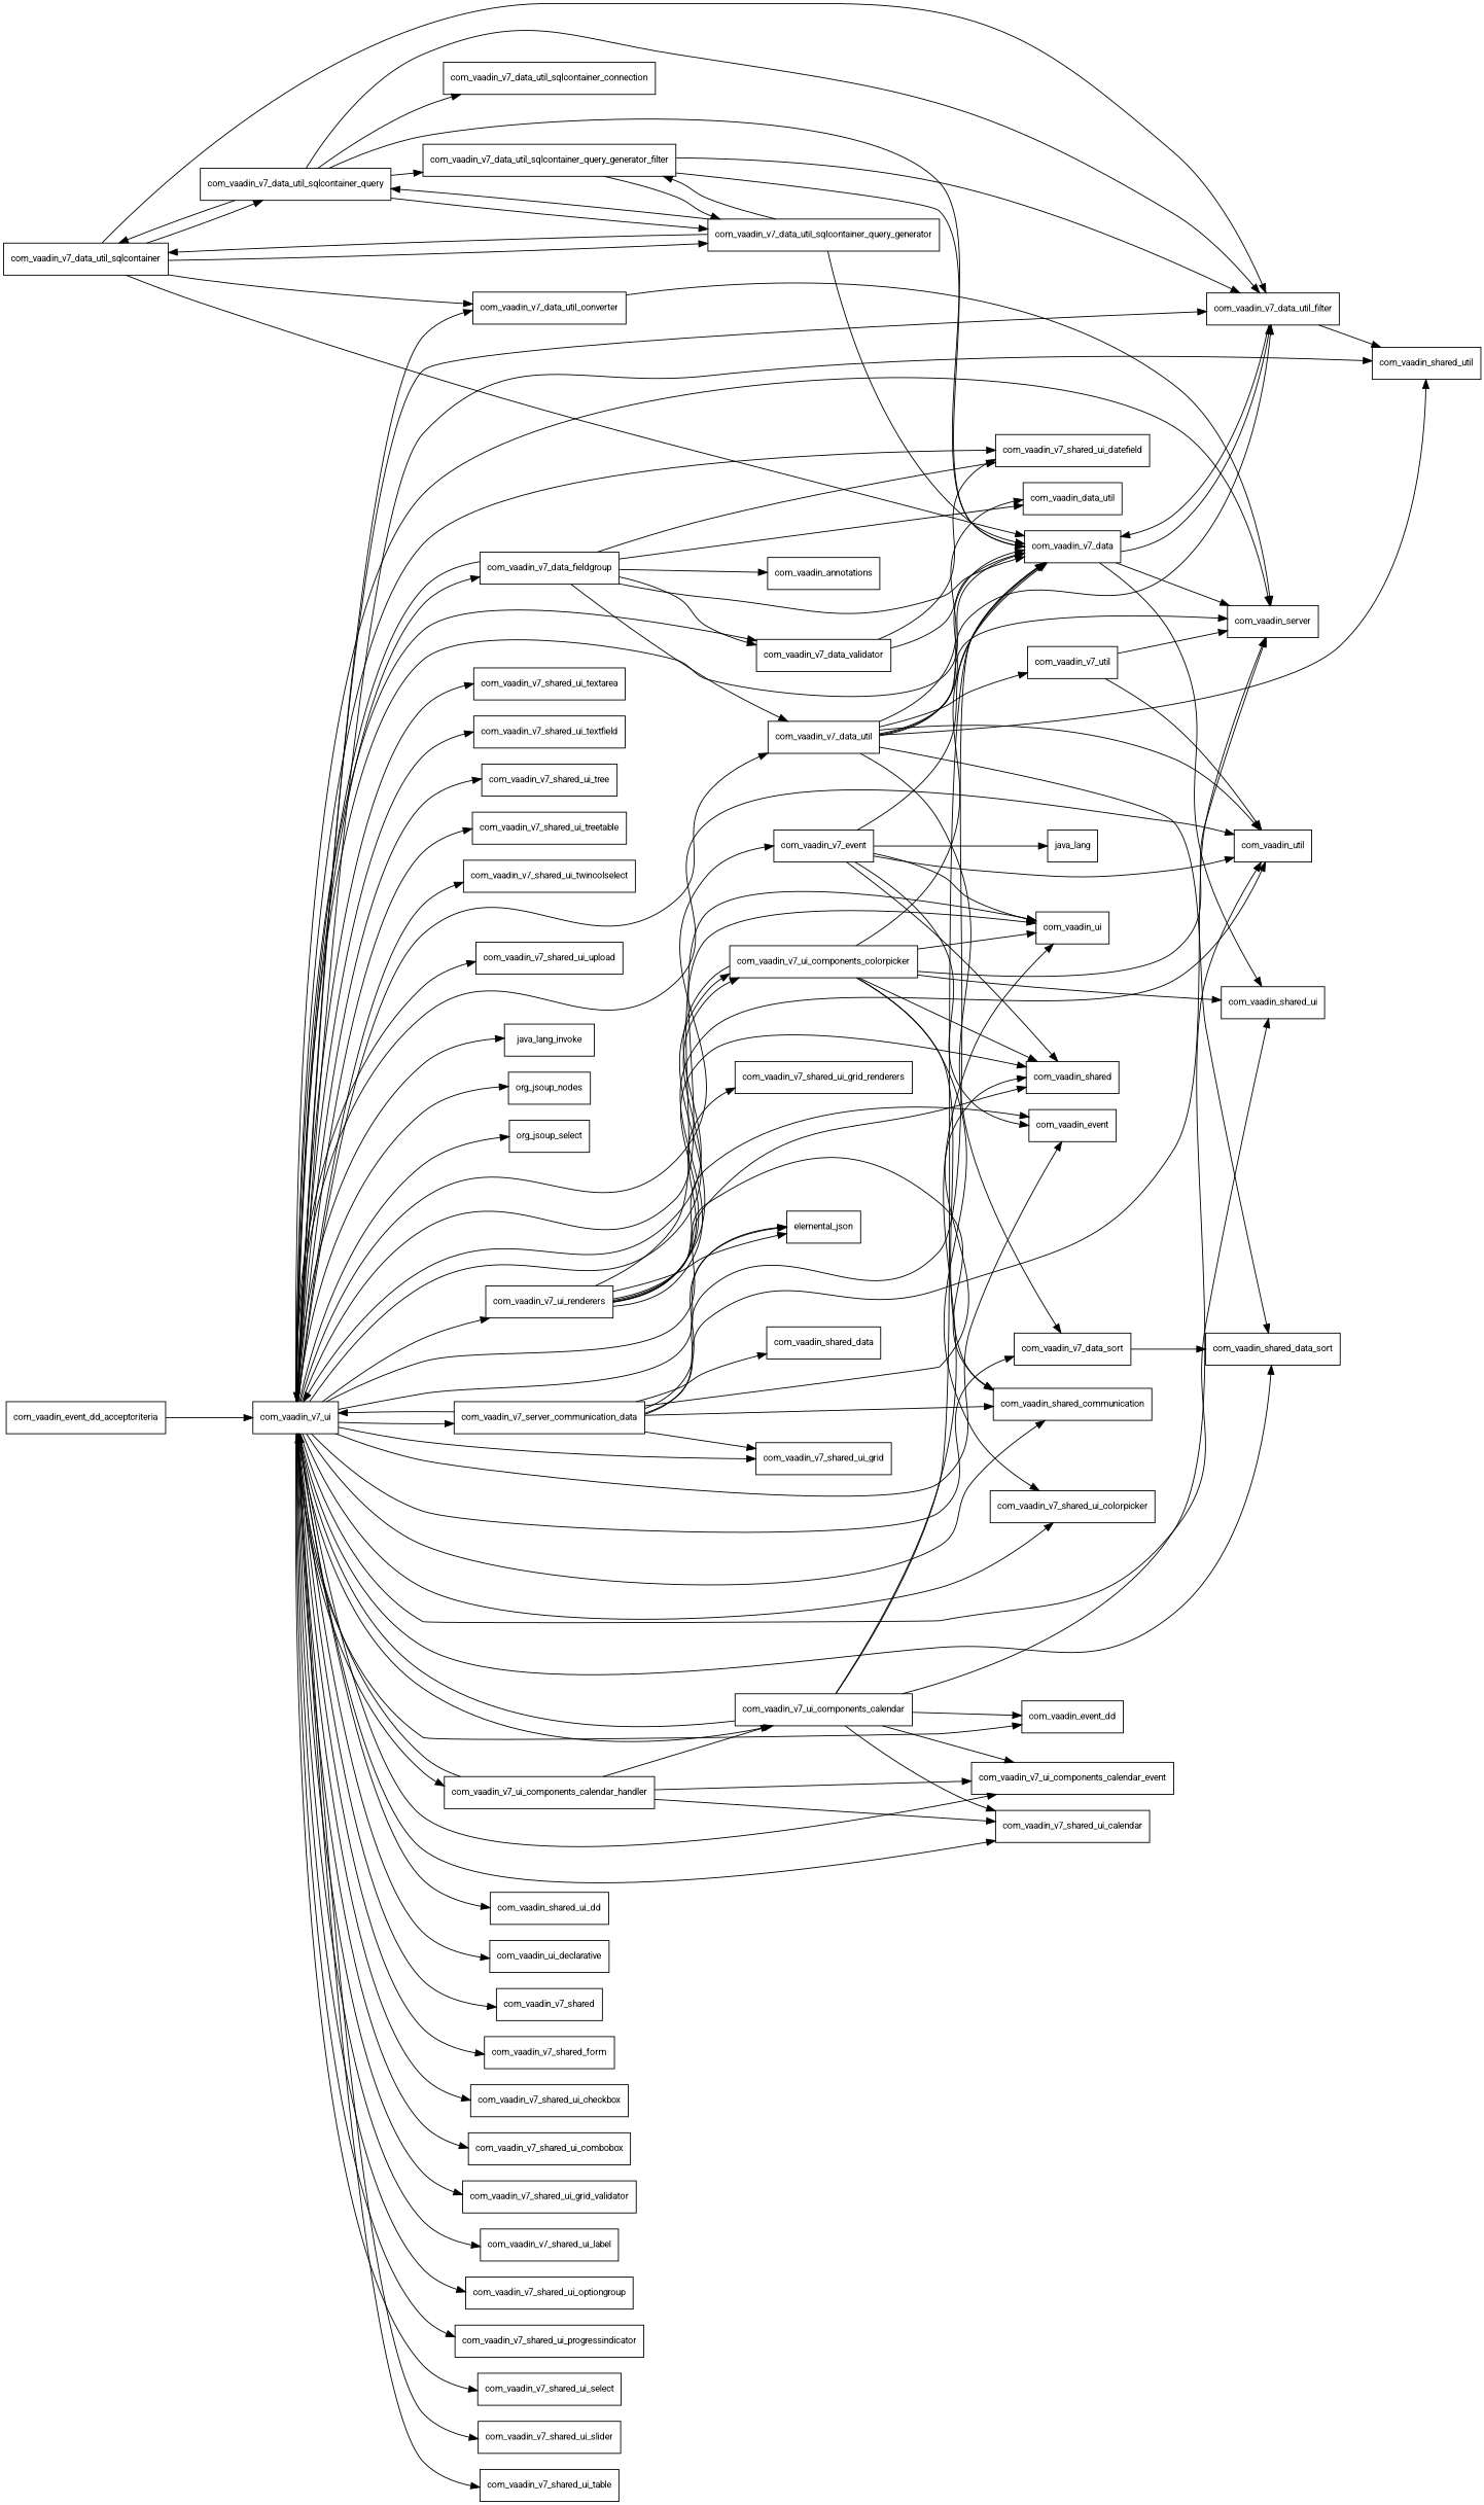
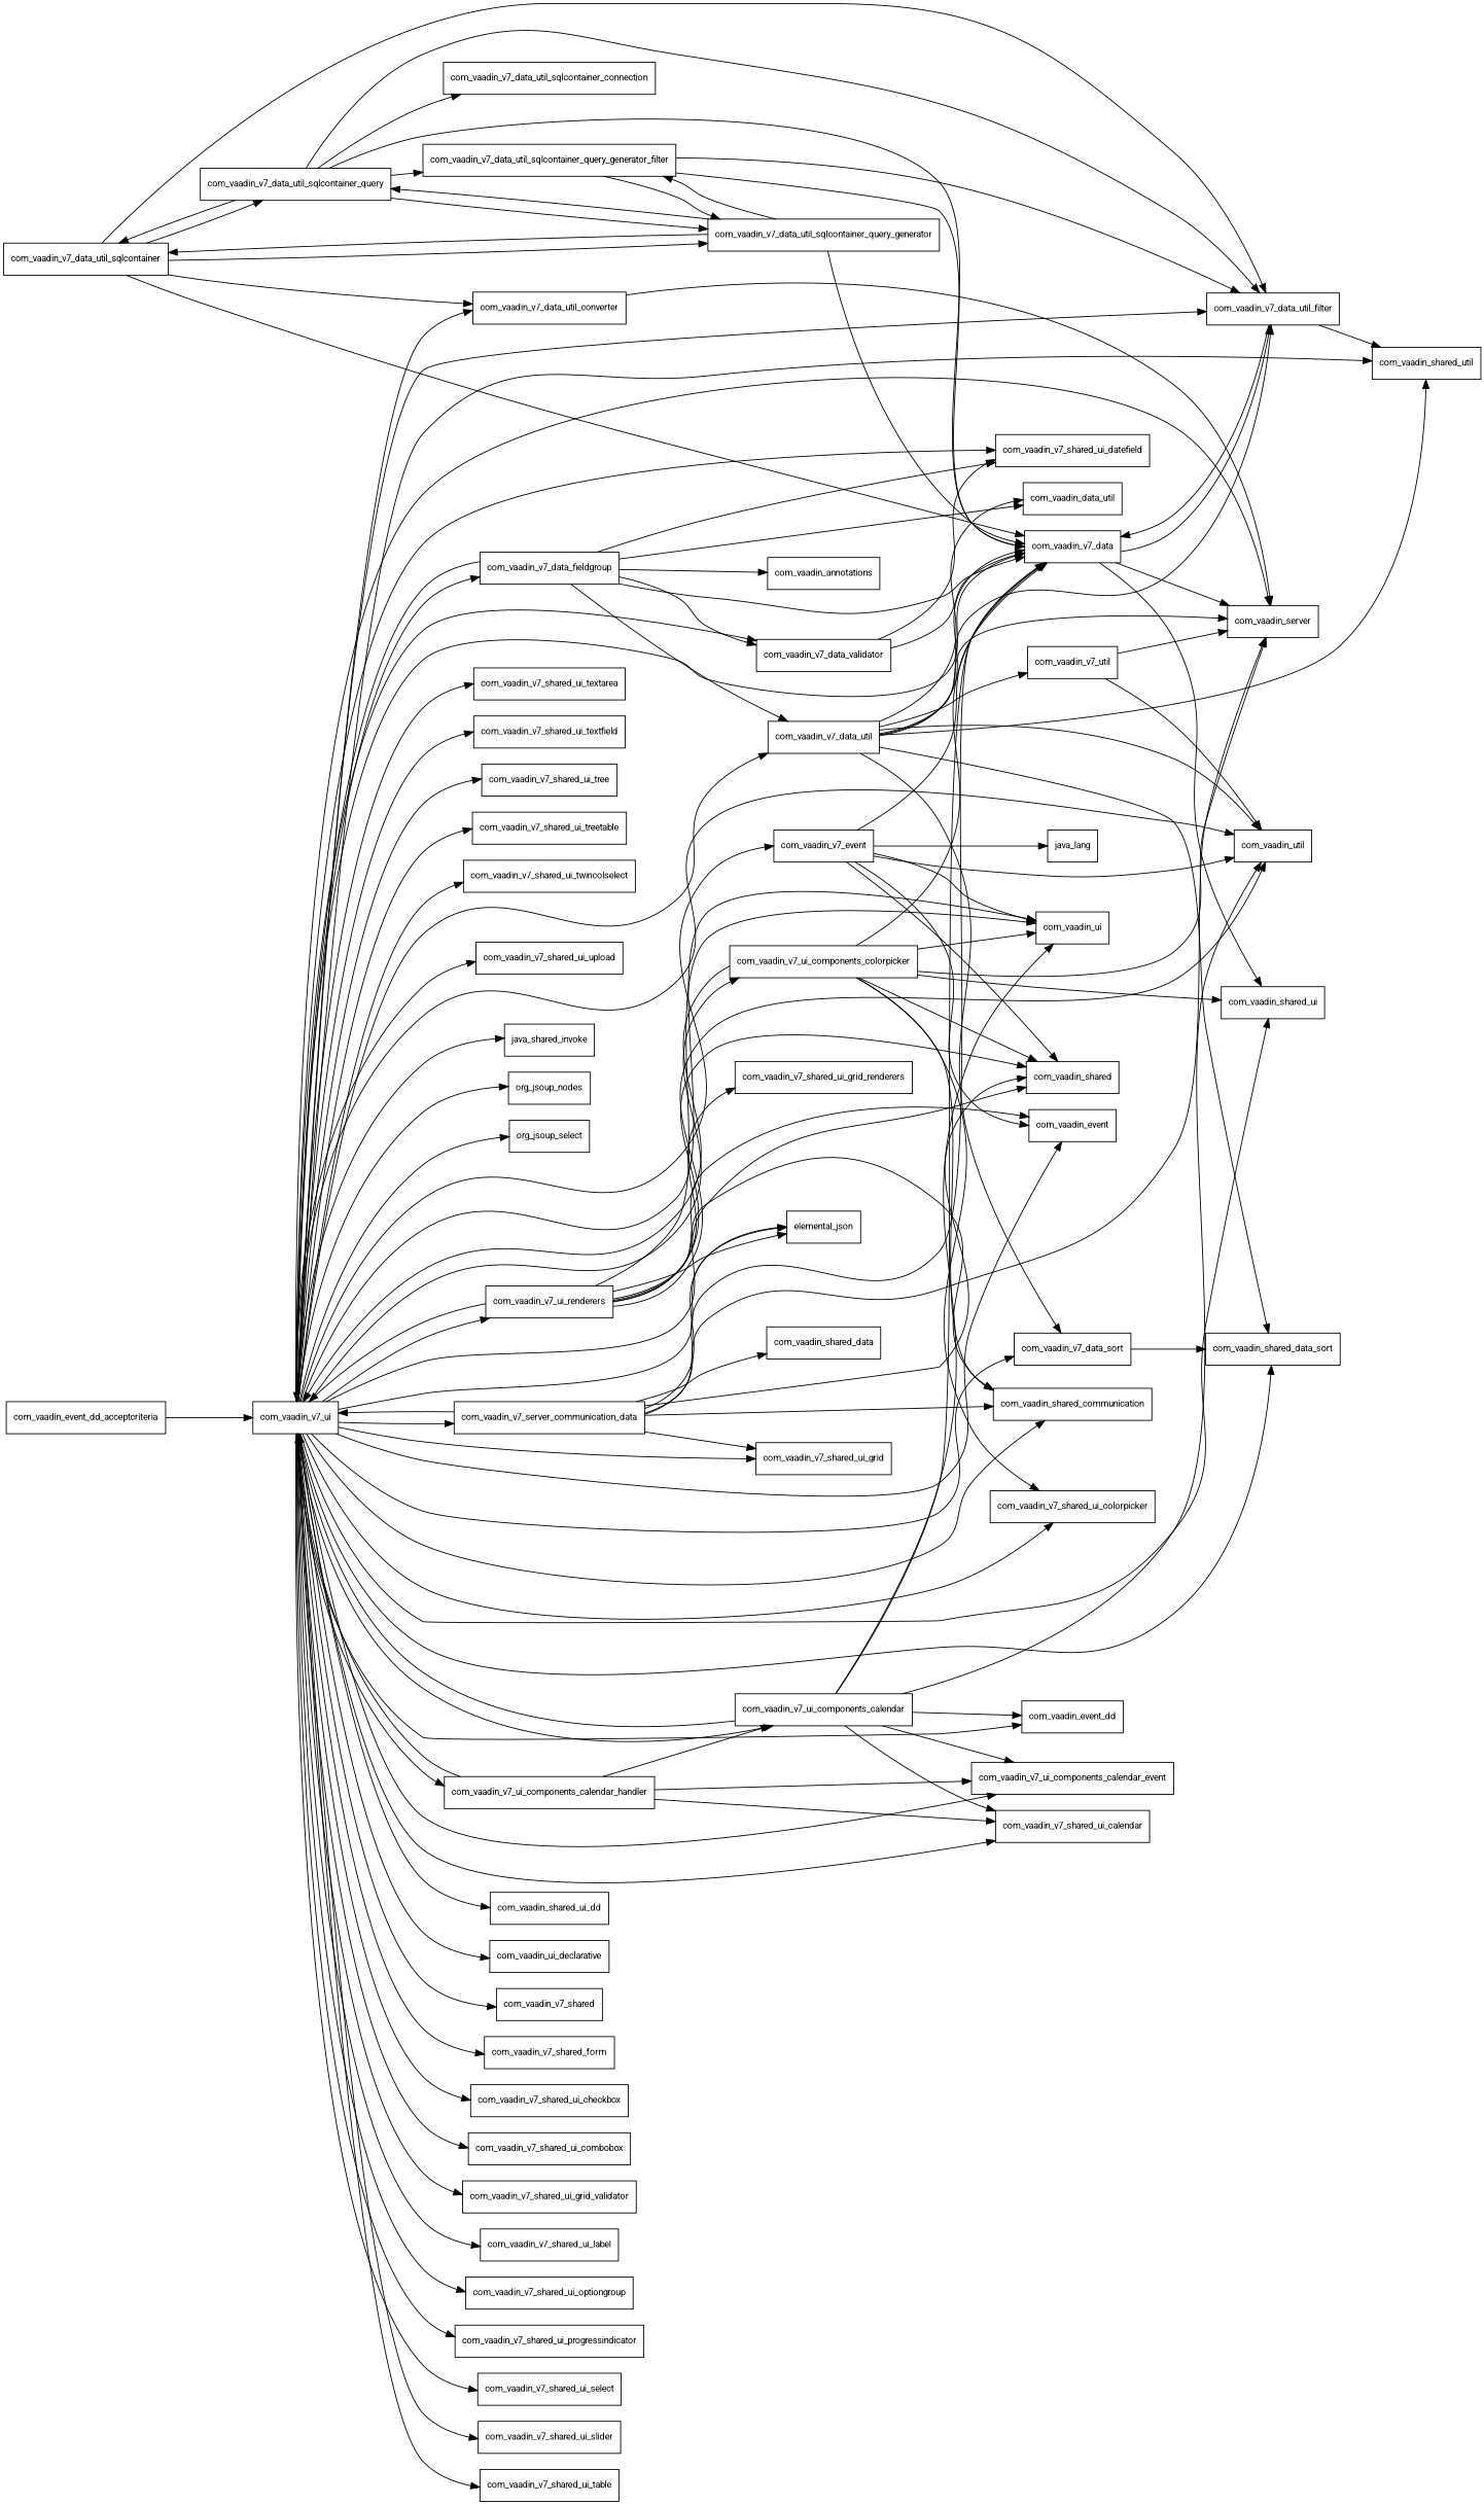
  digraph {
    fontname=Roboto
    rankdir=LR
    node [fontname=Roboto fontsize=10.0 shape=box]
    edge [fontname=Roboto]
    com_vaadin_v7_data
    com_vaadin_server
    com_vaadin_shared_ui
    com_vaadin_v7_data_util_filter
    com_vaadin_shared_util
    com_vaadin_v7_data_fieldgroup
    com_vaadin_annotations
    com_vaadin_data_util
    com_vaadin_v7_data_util
    com_vaadin_v7_data_validator
    com_vaadin_v7_ui
    com_vaadin_v7_shared_ui_datefield
    com_vaadin_util
    com_vaadin_v7_data_sort
    com_vaadin_shared_data_sort
    com_vaadin_v7_util
    com_vaadin_v7_data_util_converter
    com_vaadin_v7_event
    com_vaadin_event
    com_vaadin_shared
    com_vaadin_ui
    com_vaadin_v7_server_communication_data
    com_vaadin_shared_communication
    com_vaadin_v7_shared_ui_grid
    elemental_json
    com_vaadin_event_dd
    com_vaadin_shared_ui_dd
    com_vaadin_ui_declarative
    com_vaadin_v7_shared
    com_vaadin_v7_shared_form
    com_vaadin_v7_shared_ui_calendar
    com_vaadin_v7_shared_ui_checkbox
    com_vaadin_v7_shared_ui_colorpicker
    com_vaadin_v7_shared_ui_combobox
    n35 [label=com_vaadin_v7_shared_ui_grid_validator]
    com_vaadin_v7_shared_ui_label
    com_vaadin_v7_shared_ui_optiongroup
    com_vaadin_v7_shared_ui_progressindicator
    com_vaadin_v7_shared_ui_select
    com_vaadin_v7_shared_ui_slider
    com_vaadin_v7_shared_ui_table
    com_vaadin_v7_shared_ui_textarea
    com_vaadin_v7_shared_ui_textfield
    com_vaadin_v7_shared_ui_tree
    com_vaadin_v7_shared_ui_treetable
    com_vaadin_v7_shared_ui_twincolselect
    com_vaadin_v7_shared_ui_upload
    com_vaadin_v7_ui_components_calendar
    com_vaadin_v7_ui_components_calendar_event
    com_vaadin_v7_ui_components_calendar_handler
    com_vaadin_v7_ui_components_colorpicker
    com_vaadin_v7_ui_renderers
-   java_lang_invoke
+   java_lang_invoke [label=java_shared_invoke]
    org_jsoup_nodes
    org_jsoup_select
    java_lang
    com_vaadin_shared_data
    com_vaadin_event_dd_acceptcriteria
    com_vaadin_v7_shared_ui_grid_renderers
    com_vaadin_v7_data_util_sqlcontainer
    com_vaadin_v7_data_util_sqlcontainer_query
    com_vaadin_v7_data_util_sqlcontainer_query_generator
    com_vaadin_v7_data_util_sqlcontainer_connection
    com_vaadin_v7_data_util_sqlcontainer_query_generator_filter
    com_vaadin_v7_data -> com_vaadin_server
    com_vaadin_v7_data -> com_vaadin_shared_ui
    com_vaadin_v7_data -> com_vaadin_v7_data_util_filter
    com_vaadin_v7_data_util_filter -> com_vaadin_v7_data
    com_vaadin_v7_data_util_filter -> com_vaadin_shared_util
    com_vaadin_v7_data_fieldgroup -> com_vaadin_v7_data
    com_vaadin_v7_data_fieldgroup -> com_vaadin_annotations
    com_vaadin_v7_data_fieldgroup -> com_vaadin_data_util
    com_vaadin_v7_data_fieldgroup -> com_vaadin_v7_data_util
    com_vaadin_v7_data_fieldgroup -> com_vaadin_v7_data_validator
    com_vaadin_v7_data_fieldgroup -> com_vaadin_v7_ui
    com_vaadin_v7_data_fieldgroup -> com_vaadin_v7_shared_ui_datefield
    com_vaadin_v7_data_util -> com_vaadin_v7_data
    com_vaadin_v7_data_util -> com_vaadin_server
    com_vaadin_v7_data_util -> com_vaadin_v7_data_util_filter
    com_vaadin_v7_data_util -> com_vaadin_shared_util
    com_vaadin_v7_data_util -> com_vaadin_data_util
    com_vaadin_v7_data_util -> com_vaadin_util
    com_vaadin_v7_data_util -> com_vaadin_v7_data_sort
    com_vaadin_v7_data_util -> com_vaadin_shared_data_sort
    com_vaadin_v7_data_util -> com_vaadin_v7_util
    com_vaadin_v7_data_validator -> com_vaadin_v7_data
    com_vaadin_v7_data_validator -> com_vaadin_v7_shared_ui_datefield
    com_vaadin_v7_ui -> com_vaadin_v7_data
    com_vaadin_v7_ui -> com_vaadin_server
    com_vaadin_v7_ui -> com_vaadin_shared_ui
    com_vaadin_v7_ui -> com_vaadin_v7_data_util_filter
    com_vaadin_v7_ui -> com_vaadin_shared_util
    com_vaadin_v7_ui -> com_vaadin_v7_data_fieldgroup
    com_vaadin_v7_ui -> com_vaadin_v7_data_util
    com_vaadin_v7_ui -> com_vaadin_v7_data_validator
    com_vaadin_v7_ui -> com_vaadin_v7_shared_ui_datefield
    com_vaadin_v7_ui -> com_vaadin_util
    com_vaadin_v7_ui -> com_vaadin_v7_data_sort
    com_vaadin_v7_ui -> com_vaadin_shared_data_sort
    com_vaadin_v7_ui -> com_vaadin_v7_data_util_converter
    com_vaadin_v7_ui -> com_vaadin_v7_event
    com_vaadin_v7_ui -> com_vaadin_event
    com_vaadin_v7_ui -> com_vaadin_shared
    com_vaadin_v7_ui -> com_vaadin_ui
    com_vaadin_v7_ui -> com_vaadin_v7_server_communication_data
    com_vaadin_v7_ui -> com_vaadin_shared_communication
    com_vaadin_v7_ui -> com_vaadin_v7_shared_ui_grid
    com_vaadin_v7_ui -> elemental_json
    com_vaadin_v7_ui -> com_vaadin_event_dd
    com_vaadin_v7_ui -> com_vaadin_shared_ui_dd
    com_vaadin_v7_ui -> com_vaadin_ui_declarative
    com_vaadin_v7_ui -> com_vaadin_v7_shared
    com_vaadin_v7_ui -> com_vaadin_v7_shared_form
    com_vaadin_v7_ui -> com_vaadin_v7_shared_ui_calendar
    com_vaadin_v7_ui -> com_vaadin_v7_shared_ui_checkbox
    com_vaadin_v7_ui -> com_vaadin_v7_shared_ui_colorpicker
    com_vaadin_v7_ui -> com_vaadin_v7_shared_ui_combobox
    com_vaadin_v7_ui -> n35
    com_vaadin_v7_ui -> com_vaadin_v7_shared_ui_label
    com_vaadin_v7_ui -> com_vaadin_v7_shared_ui_optiongroup
    com_vaadin_v7_ui -> com_vaadin_v7_shared_ui_progressindicator
    com_vaadin_v7_ui -> com_vaadin_v7_shared_ui_select
    com_vaadin_v7_ui -> com_vaadin_v7_shared_ui_slider
    com_vaadin_v7_ui -> com_vaadin_v7_shared_ui_table
    com_vaadin_v7_ui -> com_vaadin_v7_shared_ui_textarea
    com_vaadin_v7_ui -> com_vaadin_v7_shared_ui_textfield
    com_vaadin_v7_ui -> com_vaadin_v7_shared_ui_tree
    com_vaadin_v7_ui -> com_vaadin_v7_shared_ui_treetable
    com_vaadin_v7_ui -> com_vaadin_v7_shared_ui_twincolselect
    com_vaadin_v7_ui -> com_vaadin_v7_shared_ui_upload
    com_vaadin_v7_ui -> com_vaadin_v7_ui_components_calendar
    com_vaadin_v7_ui -> com_vaadin_v7_ui_components_calendar_event
    com_vaadin_v7_ui -> com_vaadin_v7_ui_components_calendar_handler
    com_vaadin_v7_ui -> com_vaadin_v7_ui_components_colorpicker
    com_vaadin_v7_ui -> com_vaadin_v7_ui_renderers
    com_vaadin_v7_ui -> java_lang_invoke
    com_vaadin_v7_ui -> org_jsoup_nodes
    com_vaadin_v7_ui -> org_jsoup_select
    com_vaadin_v7_data_sort -> com_vaadin_shared_data_sort
    com_vaadin_v7_util -> com_vaadin_server
    com_vaadin_v7_util -> com_vaadin_util
    com_vaadin_v7_data_util_converter -> com_vaadin_server
    com_vaadin_v7_event -> com_vaadin_v7_data
    com_vaadin_v7_event -> com_vaadin_util
    com_vaadin_v7_event -> com_vaadin_event
    com_vaadin_v7_event -> com_vaadin_shared
    com_vaadin_v7_event -> com_vaadin_ui
    com_vaadin_v7_event -> java_lang
    com_vaadin_v7_server_communication_data -> com_vaadin_v7_data
    com_vaadin_v7_server_communication_data -> com_vaadin_server
    com_vaadin_v7_server_communication_data -> com_vaadin_v7_ui
    com_vaadin_v7_server_communication_data -> com_vaadin_shared
    com_vaadin_v7_server_communication_data -> com_vaadin_shared_communication
    com_vaadin_v7_server_communication_data -> com_vaadin_v7_shared_ui_grid
    com_vaadin_v7_server_communication_data -> elemental_json
    com_vaadin_v7_server_communication_data -> com_vaadin_shared_data
    com_vaadin_v7_ui_components_calendar -> com_vaadin_v7_data
    com_vaadin_v7_ui_components_calendar -> com_vaadin_v7_ui
    com_vaadin_v7_ui_components_calendar -> com_vaadin_util
    com_vaadin_v7_ui_components_calendar -> com_vaadin_ui
    com_vaadin_v7_ui_components_calendar -> com_vaadin_event_dd
    com_vaadin_v7_ui_components_calendar -> com_vaadin_v7_shared_ui_calendar
    com_vaadin_v7_ui_components_calendar -> com_vaadin_v7_ui_components_calendar_event
    com_vaadin_v7_ui_components_calendar_handler -> com_vaadin_v7_ui
    com_vaadin_v7_ui_components_calendar_handler -> com_vaadin_v7_shared_ui_calendar
    com_vaadin_v7_ui_components_calendar_handler -> com_vaadin_v7_ui_components_calendar
    com_vaadin_v7_ui_components_calendar_handler -> com_vaadin_v7_ui_components_calendar_event
    com_vaadin_v7_ui_components_colorpicker -> com_vaadin_v7_data
    com_vaadin_v7_ui_components_colorpicker -> com_vaadin_server
    com_vaadin_v7_ui_components_colorpicker -> com_vaadin_shared_ui
    com_vaadin_v7_ui_components_colorpicker -> com_vaadin_v7_ui
    com_vaadin_v7_ui_components_colorpicker -> com_vaadin_shared
    com_vaadin_v7_ui_components_colorpicker -> com_vaadin_ui
    com_vaadin_v7_ui_components_colorpicker -> com_vaadin_shared_communication
    com_vaadin_v7_ui_components_colorpicker -> com_vaadin_v7_shared_ui_colorpicker
-   com_vaadin_v7_ui_renderers -> com_vaadin_v7_ui_components_colorpicker
+   com_vaadin_v7_ui_renderers -> com_vaadin_v7_ui
    com_vaadin_v7_ui_renderers -> com_vaadin_util
    com_vaadin_v7_ui_renderers -> com_vaadin_event
    com_vaadin_v7_ui_renderers -> com_vaadin_shared
    com_vaadin_v7_ui_renderers -> com_vaadin_ui
    com_vaadin_v7_ui_renderers -> com_vaadin_shared_communication
    com_vaadin_v7_ui_renderers -> elemental_json
    com_vaadin_v7_ui_renderers -> com_vaadin_v7_shared_ui_grid_renderers
    com_vaadin_event_dd_acceptcriteria -> com_vaadin_v7_ui
    com_vaadin_v7_data_util_sqlcontainer -> com_vaadin_v7_data
    com_vaadin_v7_data_util_sqlcontainer -> com_vaadin_v7_data_util_filter
    com_vaadin_v7_data_util_sqlcontainer -> com_vaadin_v7_data_util_converter
    com_vaadin_v7_data_util_sqlcontainer -> com_vaadin_v7_data_util_sqlcontainer_query
    com_vaadin_v7_data_util_sqlcontainer -> com_vaadin_v7_data_util_sqlcontainer_query_generator
    com_vaadin_v7_data_util_sqlcontainer_query -> com_vaadin_v7_data
    com_vaadin_v7_data_util_sqlcontainer_query -> com_vaadin_v7_data_util_filter
    com_vaadin_v7_data_util_sqlcontainer_query -> com_vaadin_v7_data_util_sqlcontainer
    com_vaadin_v7_data_util_sqlcontainer_query -> com_vaadin_v7_data_util_sqlcontainer_query_generator
    com_vaadin_v7_data_util_sqlcontainer_query -> com_vaadin_v7_data_util_sqlcontainer_connection
    com_vaadin_v7_data_util_sqlcontainer_query -> com_vaadin_v7_data_util_sqlcontainer_query_generator_filter
    com_vaadin_v7_data_util_sqlcontainer_query_generator -> com_vaadin_v7_data
    com_vaadin_v7_data_util_sqlcontainer_query_generator -> com_vaadin_v7_data_util_sqlcontainer
    com_vaadin_v7_data_util_sqlcontainer_query_generator -> com_vaadin_v7_data_util_sqlcontainer_query
    com_vaadin_v7_data_util_sqlcontainer_query_generator -> com_vaadin_v7_data_util_sqlcontainer_query_generator_filter
    com_vaadin_v7_data_util_sqlcontainer_query_generator_filter -> com_vaadin_v7_data
    com_vaadin_v7_data_util_sqlcontainer_query_generator_filter -> com_vaadin_v7_data_util_filter
    com_vaadin_v7_data_util_sqlcontainer_query_generator_filter -> com_vaadin_v7_data_util_sqlcontainer_query_generator
  }
